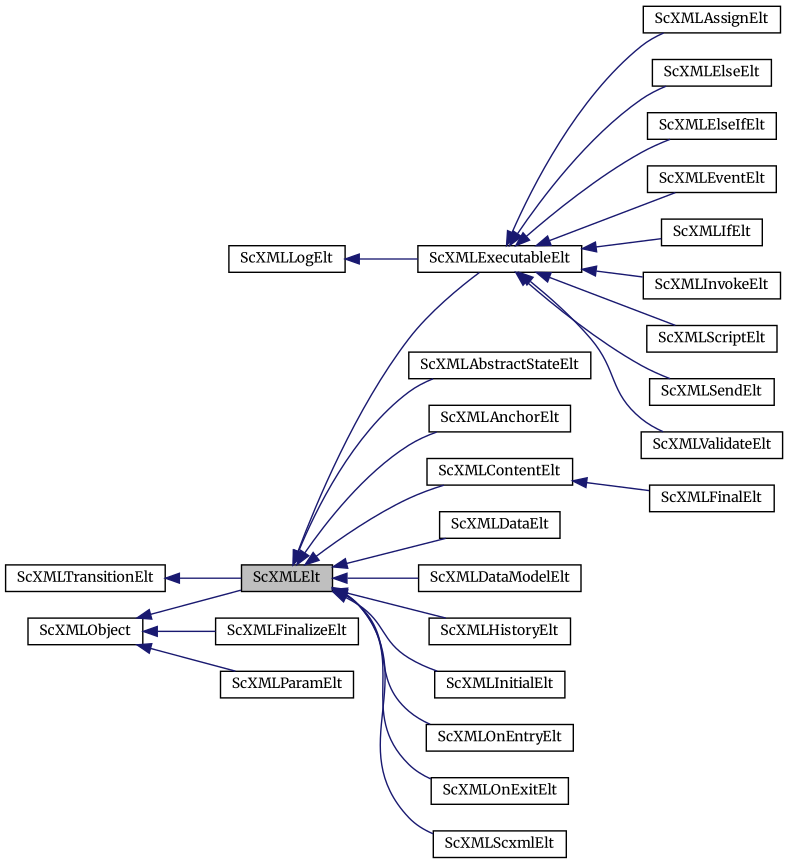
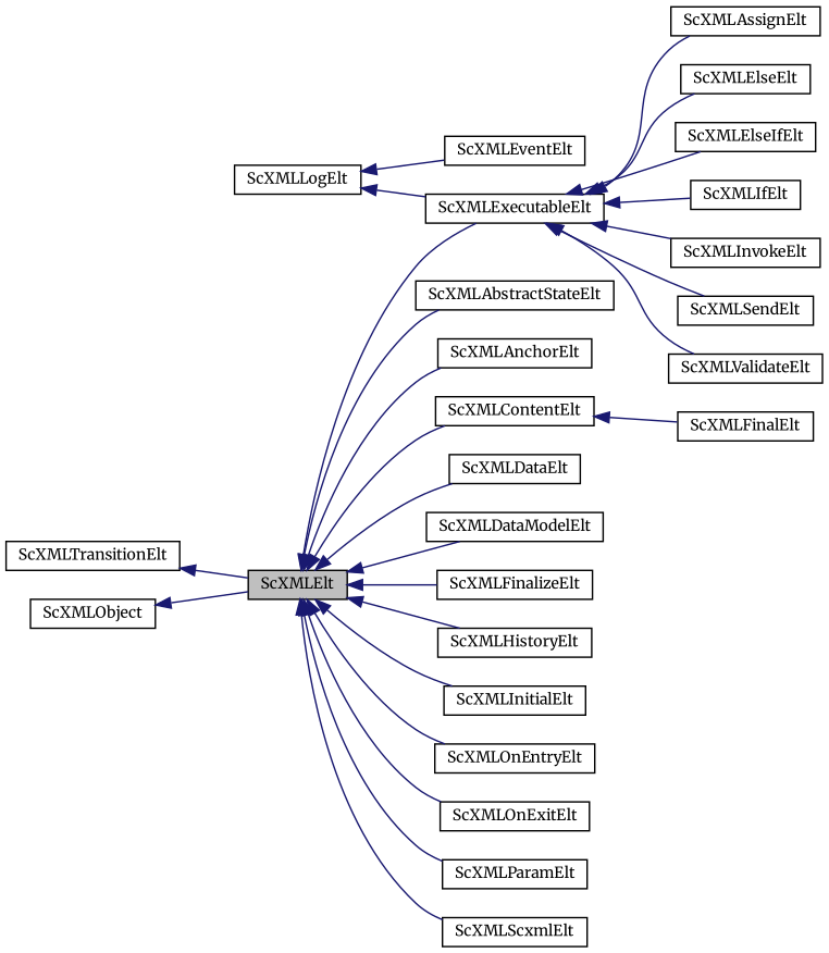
  digraph {
    fontname=Merriweather
    rankdir=LR
    node [color=black fillcolor=white fontname=Merriweather fontsize=10 shape=record style=filled]
    edge [color=midnightblue dir=back fontname=Merriweather fontsize=10 labelfontname=Helvetica labelfontsize=10 style=solid]
    n1 [fillcolor=grey75 fontcolor=black height=0.2 label=ScXMLElt width=0.4]
    n2 [height=0.2 label=ScXMLAbstractStateElt width=0.4]
    n3 [height=0.2 label=ScXMLAnchorElt width=0.4]
    n4 [height=0.2 label=ScXMLContentElt width=0.4]
    n5 [height=0.2 label=ScXMLDataElt width=0.4]
    n6 [height=0.2 label=ScXMLDataModelElt width=0.4]
    n7 [height=0.2 label=ScXMLExecutableElt width=0.4]
    n8 [height=0.2 label=ScXMLFinalizeElt width=0.4]
    n9 [height=0.2 label=ScXMLHistoryElt width=0.4]
    n10 [height=0.2 label=ScXMLInitialElt width=0.4]
    n11 [height=0.2 label=ScXMLOnEntryElt width=0.4]
    n12 [height=0.2 label=ScXMLOnExitElt width=0.4]
    n13 [height=0.2 label=ScXMLParamElt width=0.4]
    n14 [height=0.2 label=ScXMLScxmlElt width=0.4]
    n15 [height=0.2 label=ScXMLFinalElt width=0.4]
    n16 [height=0.2 label=ScXMLAssignElt width=0.4]
    n17 [height=0.2 label=ScXMLElseElt width=0.4]
    n18 [height=0.2 label=ScXMLElseIfElt width=0.4]
    n19 [height=0.2 label=ScXMLEventElt width=0.4]
    n20 [height=0.2 label=ScXMLIfElt width=0.4]
    n21 [height=0.2 label=ScXMLInvokeElt width=0.4]
-   n22 [height=0.2 label=ScXMLScriptElt width=0.4]
    n23 [height=0.2 label=ScXMLSendElt width=0.4]
    n24 [height=0.2 label=ScXMLValidateElt width=0.4]
    n25 [height=0.2 label=ScXMLTransitionElt width=0.4]
    n26 [height=0.2 label=ScXMLObject width=0.4]
    n27 [height=0.2 label=ScXMLLogElt width=0.4]
    n1 -> n2
    n1 -> n3
    n1 -> n4
    n1 -> n5
    n1 -> n6
    n1 -> n7
-   n26 -> n8
+   n1 -> n8
    n1 -> n9
    n1 -> n10
    n1 -> n11
    n1 -> n12
-   n26 -> n13
+   n1 -> n13
    n1 -> n14
    n4 -> n15
    n7 -> n16
    n7 -> n17
    n7 -> n18
-   n7 -> n19
+   n27 -> n19
    n7 -> n20
    n7 -> n21
-   n7 -> n22
    n7 -> n23
    n7 -> n24
    n25 -> n1
    n26 -> n1
    n27 -> n7
  }
